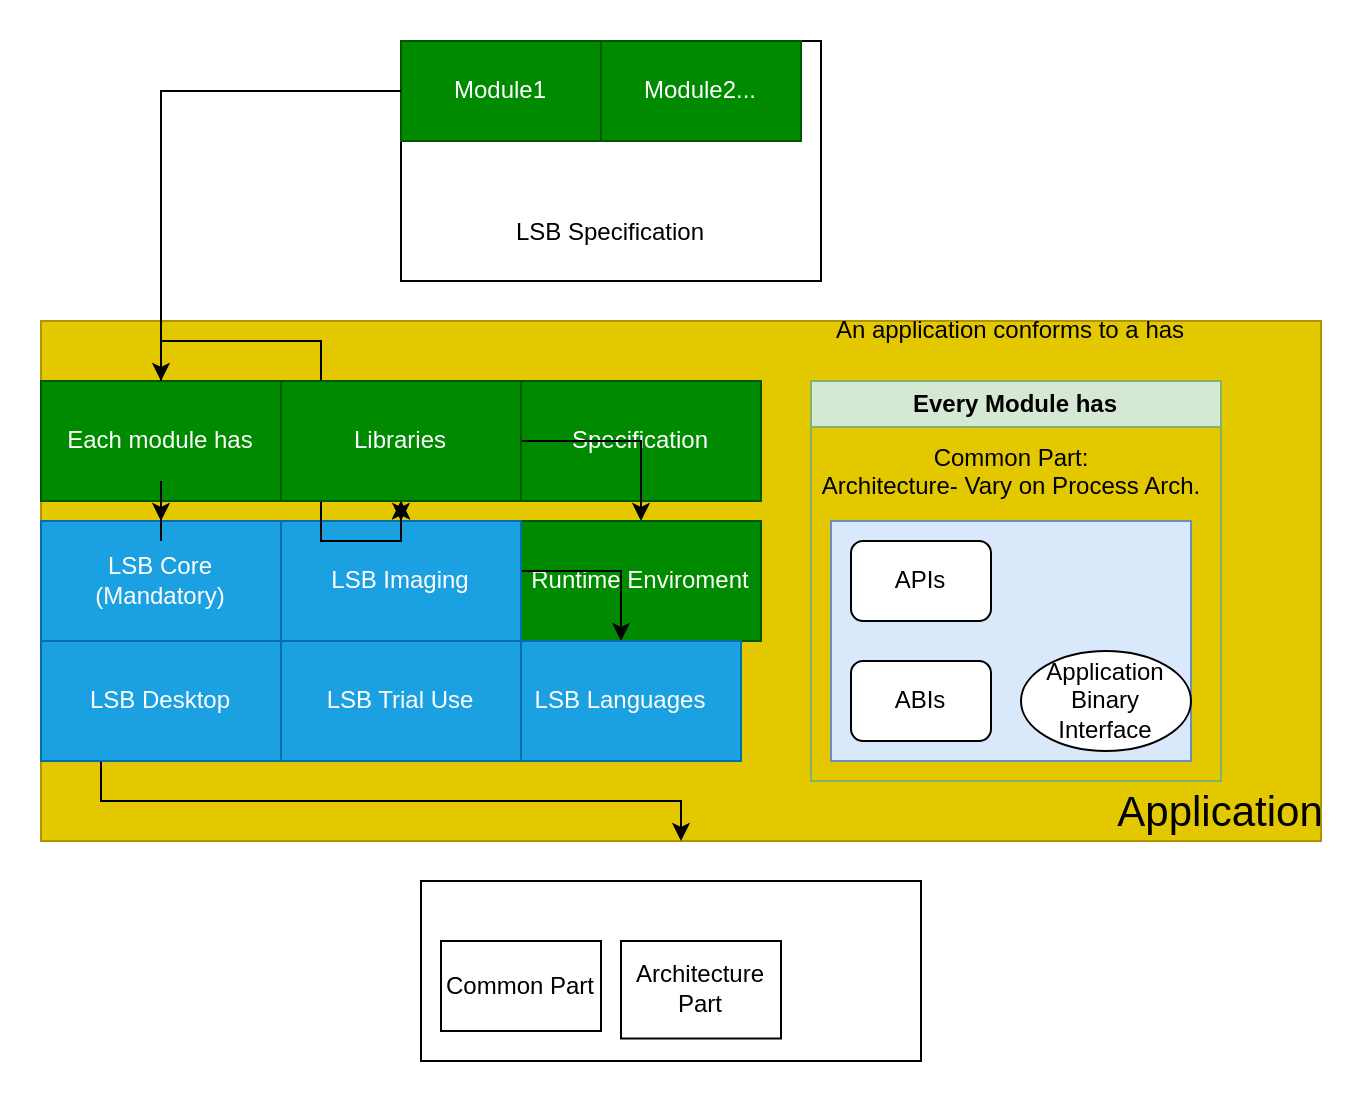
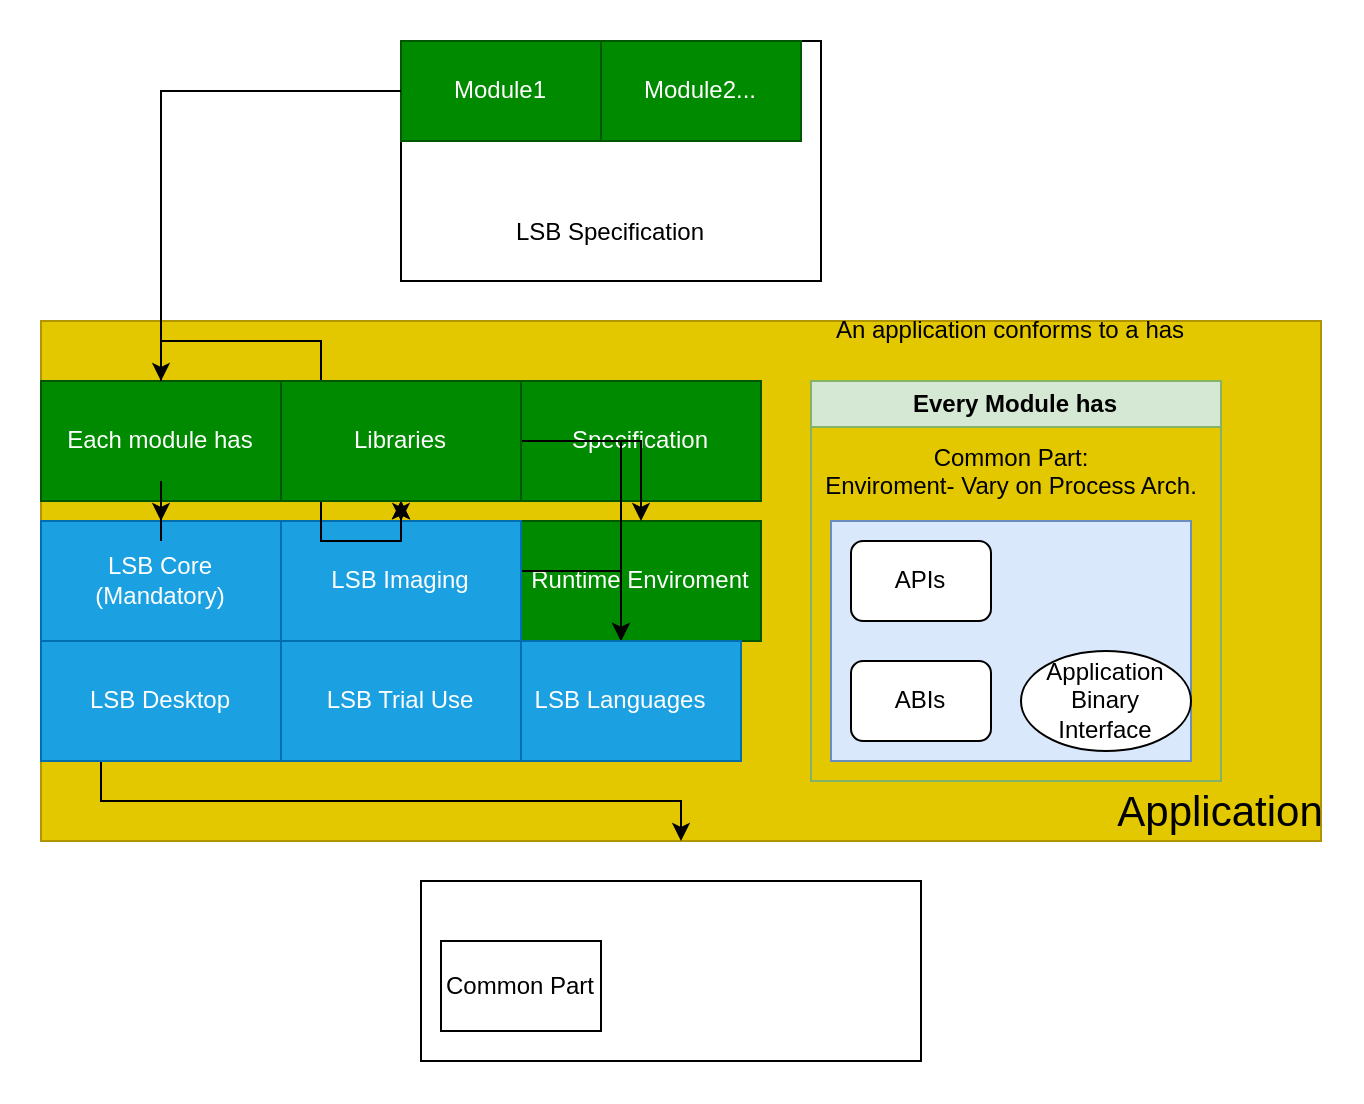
  <mxCell id="0" />
  <mxCell id="1" parent="0" />
  <mxCell id="2" value="&lt;div&gt;&lt;br&gt;&lt;/div&gt;&lt;div&gt;&lt;br&gt;&lt;/div&gt;&lt;div&gt;&lt;br&gt;&lt;/div&gt;&lt;div&gt;&lt;br&gt;&lt;/div&gt;&lt;div&gt;&lt;br&gt;&lt;/div&gt;LSB Specification" style="rounded=0;whiteSpace=wrap;html=1;" parent="1" vertex="1"><mxGeometry x="200" y="20" width="210" height="120" as="geometry" /></mxCell>
  <mxCell id="3" value="Module1" style="rounded=0;whiteSpace=wrap;html=1;fillColor=#008a00;strokeColor=#005700;fontColor=#ffffff;" parent="1" vertex="1"><mxGeometry x="200" y="20" width="100" height="50" as="geometry" /></mxCell>
  <mxCell id="4" value="Module2..." style="rounded=0;whiteSpace=wrap;html=1;fillColor=#008a00;strokeColor=#005700;fontColor=#ffffff;" parent="1" vertex="1"><mxGeometry x="300" y="20" width="100" height="50" as="geometry" /></mxCell>
  <mxCell id="5" value="" style="rounded=0;whiteSpace=wrap;html=1;fillColor=#e3c800;fontColor=#000000;strokeColor=#B09500;" parent="1" vertex="1"><mxGeometry y="160" width="640" height="260" as="geometry" x="20" /></mxCell>
  <mxCell id="6" value="Specification" style="whiteSpace=wrap;html=1;fillColor=#008a00;strokeColor=#005700;fontColor=#ffffff;rounded=0;" parent="1" vertex="1"><mxGeometry x="260" y="190" width="120" height="60" as="geometry" /></mxCell>
  <mxCell id="7" value="Runtime Enviroment" style="whiteSpace=wrap;html=1;fillColor=#008a00;strokeColor=#005700;fontColor=#ffffff;rounded=0;" parent="1" vertex="1"><mxGeometry x="260" y="260" width="120" height="60" as="geometry" /></mxCell>
  <mxCell id="8" value="" style="edgeStyle=orthogonalEdgeStyle;rounded=0;orthogonalLoop=1;jettySize=auto;html=1;" parent="1" source="14" target="27" edge="1"><mxGeometry relative="1" as="geometry" /></mxCell>
  <mxCell id="9" value="" style="edgeStyle=orthogonalEdgeStyle;rounded=0;orthogonalLoop=1;jettySize=auto;html=1;" parent="1" source="14" target="20" edge="1"><mxGeometry relative="1" as="geometry" /></mxCell>
+ <mxCell id="10" value="" style="edgeStyle=orthogonalEdgeStyle;rounded=0;orthogonalLoop=1;jettySize=auto;html=1;" parent="1" source="14" target="22" edge="1"><mxGeometry relative="1" as="geometry" /></mxCell>
  <mxCell id="11" value="" style="edgeStyle=orthogonalEdgeStyle;rounded=0;orthogonalLoop=1;jettySize=auto;html=1;" parent="1" source="14" target="23" edge="1"><mxGeometry relative="1" as="geometry" /></mxCell>
  <mxCell id="12" style="edgeStyle=orthogonalEdgeStyle;rounded=0;orthogonalLoop=1;jettySize=auto;html=1;" parent="1" source="27" target="21" edge="1"><mxGeometry relative="1" as="geometry" /></mxCell>
  <mxCell id="13" style="edgeStyle=orthogonalEdgeStyle;rounded=0;orthogonalLoop=1;jettySize=auto;html=1;" parent="1" source="27" target="22" edge="1"><mxGeometry relative="1" as="geometry" /></mxCell>
  <mxCell id="14" value="Each module has" style="whiteSpace=wrap;html=1;fillColor=#008a00;strokeColor=#005700;fontColor=#ffffff;rounded=0;" parent="1" vertex="1"><mxGeometry y="190" width="120" height="60" as="geometry" x="20" /></mxCell>
  <mxCell id="15" value="" style="edgeStyle=orthogonalEdgeStyle;rounded=0;orthogonalLoop=1;jettySize=auto;html=1;" parent="1" source="14" target="6" edge="1"><mxGeometry relative="1" as="geometry" /></mxCell>
  <mxCell id="16" value="" style="edgeStyle=orthogonalEdgeStyle;rounded=0;orthogonalLoop=1;jettySize=auto;html=1;" parent="1" source="14" target="7" edge="1"><mxGeometry relative="1" as="geometry" /></mxCell>
  <mxCell id="17" value="An application conforms to a has" style="text;html=1;align=center;verticalAlign=middle;whiteSpace=wrap;rounded=0;" parent="1" vertex="1"><mxGeometry x="380" y="150" width="250" height="30" as="geometry" /></mxCell>
  <mxCell id="18" value="LSB Core&lt;div&gt;(Mandatory)&lt;/div&gt;" style="rounded=0;whiteSpace=wrap;html=1;fillColor=#1ba1e2;fontColor=#ffffff;strokeColor=#006EAF;" parent="1" vertex="1"><mxGeometry y="260" width="120" height="60" as="geometry" x="20" /></mxCell>
  <mxCell id="19" style="edgeStyle=orthogonalEdgeStyle;rounded=0;orthogonalLoop=1;jettySize=auto;html=1;exitX=0.25;exitY=1;exitDx=0;exitDy=0;" parent="1" source="20" target="5" edge="1"><mxGeometry relative="1" as="geometry" /></mxCell>
  <mxCell id="20" value="LSB Desktop" style="rounded=0;whiteSpace=wrap;html=1;fillColor=#1ba1e2;fontColor=#ffffff;strokeColor=#006EAF;" parent="1" vertex="1"><mxGeometry y="320" width="120" height="60" as="geometry" x="20" /></mxCell>
  <mxCell id="21" value="LSB Imaging" style="rounded=0;whiteSpace=wrap;html=1;fillColor=#1ba1e2;fontColor=#ffffff;strokeColor=#006EAF;" parent="1" vertex="1"><mxGeometry x="140" y="260" width="120" height="60" as="geometry" /></mxCell>
  <mxCell id="22" value="LSB Languages" style="rounded=0;whiteSpace=wrap;html=1;fillColor=#1ba1e2;fontColor=#ffffff;strokeColor=#006EAF;" parent="1" vertex="1"><mxGeometry x="250" y="320" width="120" height="60" as="geometry" /></mxCell>
  <mxCell id="23" value="LSB Trial Use" style="rounded=0;whiteSpace=wrap;html=1;fillColor=#1ba1e2;fontColor=#ffffff;strokeColor=#006EAF;" parent="1" vertex="1"><mxGeometry x="140" y="320" width="120" height="60" as="geometry" /></mxCell>
  <mxCell id="24" value="" style="edgeStyle=orthogonalEdgeStyle;rounded=0;orthogonalLoop=1;jettySize=auto;html=1;" parent="1" source="14" target="18" edge="1"><mxGeometry relative="1" as="geometry" /></mxCell>
  <mxCell id="25" value="" style="edgeStyle=orthogonalEdgeStyle;rounded=0;orthogonalLoop=1;jettySize=auto;html=1;" parent="1" source="14" target="27" edge="1"><mxGeometry relative="1" as="geometry"><mxPoint x="380" y="210" as="sourcePoint" /><mxPoint x="450" y="340" as="targetPoint" /></mxGeometry></mxCell>
  <mxCell id="26" value="" style="edgeStyle=orthogonalEdgeStyle;rounded=0;orthogonalLoop=1;jettySize=auto;html=1;" parent="1" source="14" target="27" edge="1"><mxGeometry relative="1" as="geometry"><mxPoint x="380" y="210" as="sourcePoint" /><mxPoint x="600" y="280" as="targetPoint" /></mxGeometry></mxCell>
  <mxCell id="27" value="Libraries" style="whiteSpace=wrap;html=1;fillColor=#008a00;strokeColor=#005700;fontColor=#ffffff;rounded=0;" parent="1" vertex="1"><mxGeometry x="140" y="190" width="120" height="60" as="geometry" /></mxCell>
  <mxCell id="28" value="" style="edgeStyle=orthogonalEdgeStyle;rounded=0;orthogonalLoop=1;jettySize=auto;html=1;" parent="1" source="3" target="14" edge="1"><mxGeometry relative="1" as="geometry" /></mxCell>
  <mxCell id="29" value="&lt;font style=&quot;font-size: 21px;&quot;&gt;Application&lt;/font&gt;" style="text;html=1;align=center;verticalAlign=middle;whiteSpace=wrap;rounded=0;" parent="1" vertex="1"><mxGeometry x="580" y="390" width="60" height="30" as="geometry" /></mxCell>
  <mxCell id="30" value="" style="rounded=0;whiteSpace=wrap;html=1;" parent="1" vertex="1"><mxGeometry x="210" y="440" width="250" height="90" as="geometry" /></mxCell>
  <mxCell id="31" value="Common Part" style="rounded=0;whiteSpace=wrap;html=1;" parent="1" vertex="1"><mxGeometry x="220" y="470" width="80" height="45" as="geometry" /></mxCell>
  <mxCell id="32" value="Every Module has" style="swimlane;whiteSpace=wrap;html=1;fillColor=#d5e8d4;strokeColor=#82b366;" vertex="1" parent="1"><mxGeometry x="405" y="190" width="205" height="200" as="geometry" /></mxCell>
- <mxCell id="33" value="Common Part:&lt;div&gt;Architecture- Vary on Process Arch.&lt;br&gt;&lt;div&gt;&lt;br&gt;&lt;/div&gt;&lt;div&gt;&lt;br&gt;&lt;/div&gt;&lt;/div&gt;" style="text;html=1;align=center;verticalAlign=middle;resizable=0;points=[];autosize=1;strokeColor=none;fillColor=none;" vertex="1" parent="32"><mxGeometry x="-5" y="25" width="210" height="70" as="geometry" /></mxCell>
+ <mxCell id="33" value="Common Part:&lt;div&gt;Enviroment- Vary on Process Arch.&lt;br&gt;&lt;div&gt;&lt;br&gt;&lt;/div&gt;&lt;div&gt;&lt;br&gt;&lt;/div&gt;&lt;/div&gt;" style="text;html=1;align=center;verticalAlign=middle;resizable=0;points=[];autosize=1;strokeColor=none;fillColor=none;" vertex="1" parent="32"><mxGeometry x="-5" y="25" width="210" height="70" as="geometry" /></mxCell>
  <mxCell id="34" value="" style="rounded=0;whiteSpace=wrap;html=1;fillColor=#dae8fc;strokeColor=#6c8ebf;" vertex="1" parent="32"><mxGeometry x="10" y="70" width="180" height="120" as="geometry" /></mxCell>
  <mxCell id="35" value="APIs" style="rounded=1;whiteSpace=wrap;html=1;" vertex="1" parent="32"><mxGeometry x="20" y="80" width="70" height="40" as="geometry" /></mxCell>
  <mxCell id="36" value="ABIs" style="rounded=1;whiteSpace=wrap;html=1;" vertex="1" parent="32"><mxGeometry x="20" y="140" width="70" height="40" as="geometry" /></mxCell>
  <mxCell id="37" value="Application&lt;div&gt;Binary&lt;/div&gt;&lt;div&gt;Interface&lt;/div&gt;" style="ellipse;whiteSpace=wrap;html=1;" vertex="1" parent="32"><mxGeometry x="105" y="135" width="85" height="50" as="geometry" /></mxCell>
- <mxCell id="38" value="Architecture&lt;div&gt;Part&lt;/div&gt;" style="rounded=0;whiteSpace=wrap;html=1;" vertex="1" parent="1"><mxGeometry x="310" y="470" width="80" height="48.75" as="geometry" /></mxCell>
